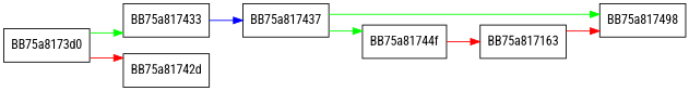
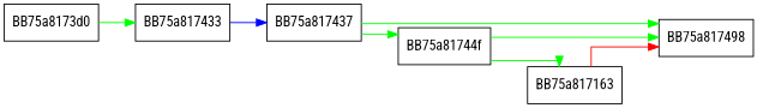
  digraph {
    fontname="Roboto Condensed"
    rankdir=LR
    splines=ortho
    node [fontname="Roboto Condensed" shape=box]
    edge [color=green fontname="Roboto Condensed"]
    BB75a8173d0
    BB75a817433
-   BB75a81742d
    BB75a817437
    BB75a817498
    BB75a81744f
    n7 [label=BB75a817163]
    BB75a8173d0 -> BB75a817433
-   BB75a8173d0 -> BB75a81742d [color=red]
    BB75a817433 -> BB75a817437 [color=blue]
    BB75a817437 -> BB75a817498
    BB75a817437 -> BB75a81744f
-   BB75a81744f -> n7 [color=red]
+   BB75a81744f -> BB75a817498
+   BB75a81744f -> n7
    n7 -> BB75a817498 [color=red]
  }
